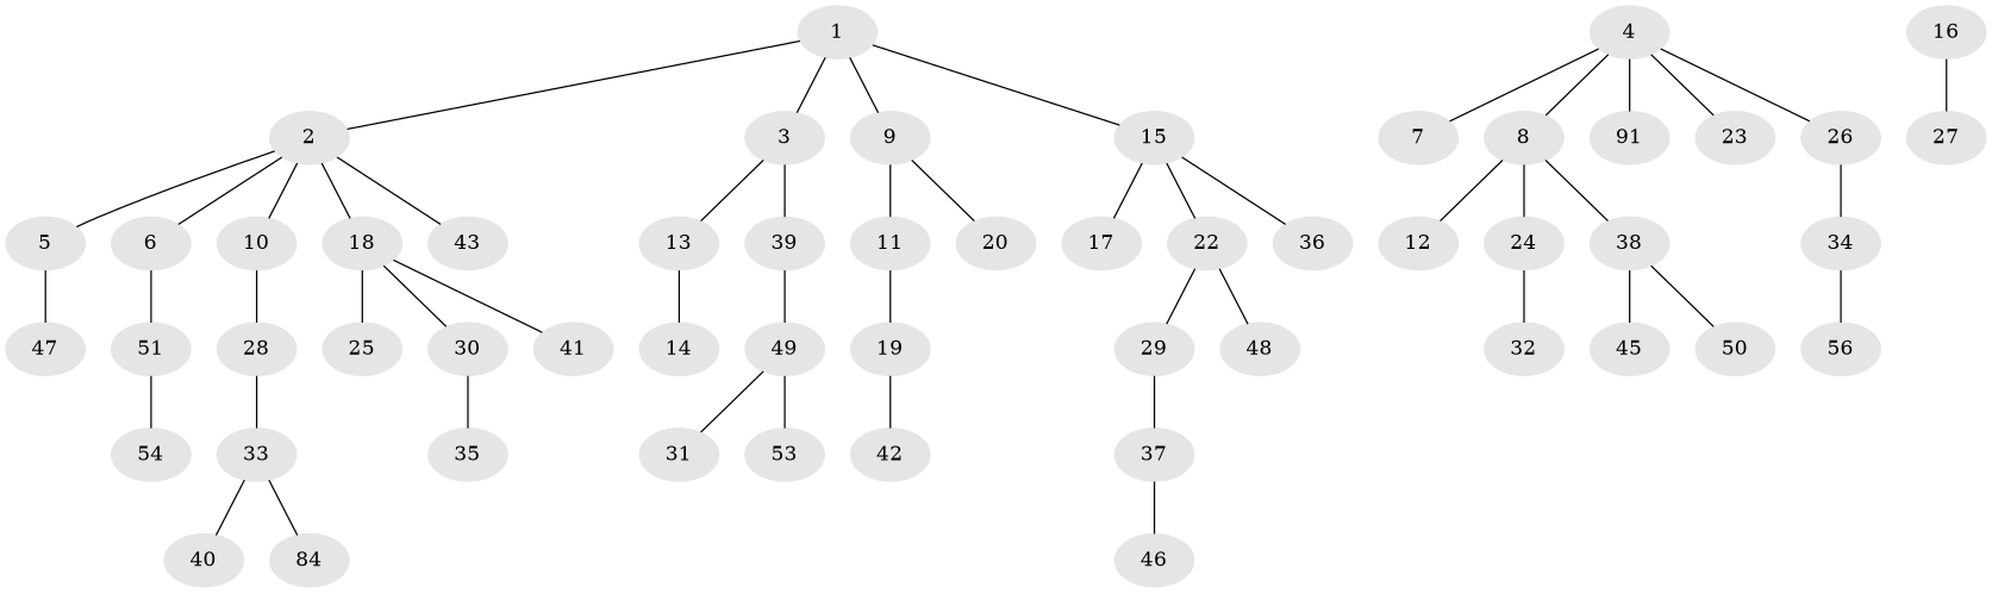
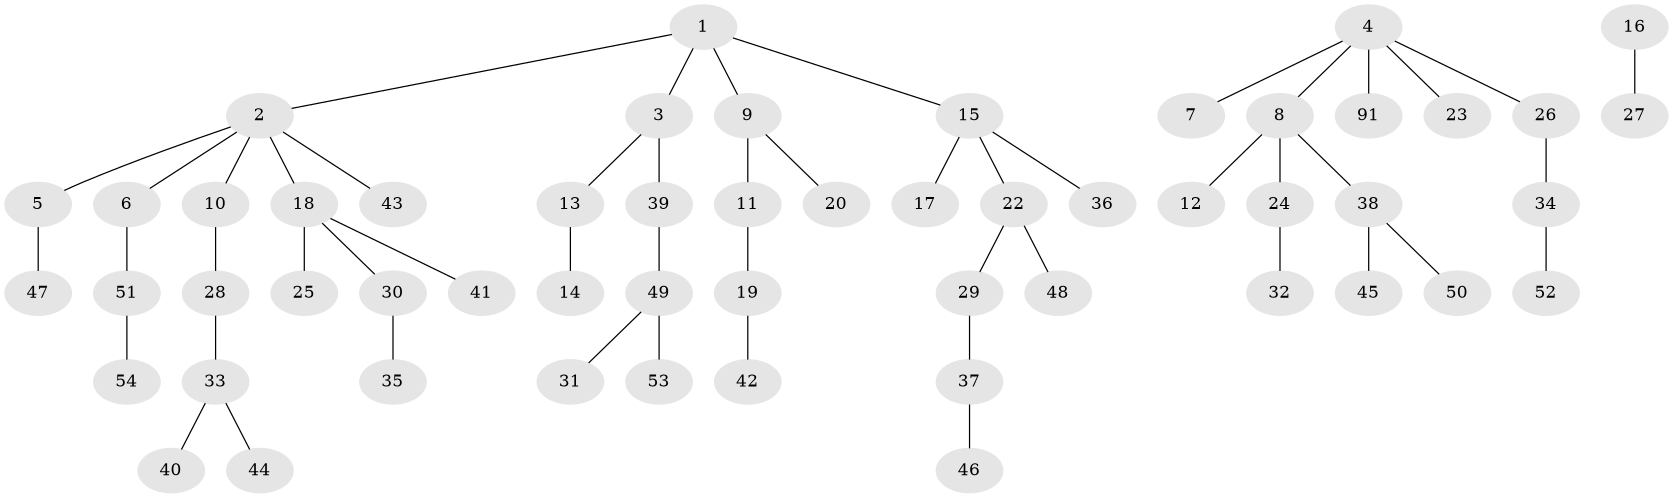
  graph {
    node [color=gray90 style=filled]
    1
    2
    3
    9
    15
    5
    6
    10
    18
    43
    13
    39
    11
    20
    17
    22
    36
    47
    51
    28
    25
    30
    41
    4
    7
    8
    n27 [label=91]
    23
    26
    14
    16
    27
    49
    12
    24
    38
    34
    54
    32
    45
    50
    19
    33
    42
    29
    48
    35
    37
-   52 [label=56]
+   52
    40
-   44 [label=84]
+   44
    46
    31
    53
    1 -- 2
    1 -- 3
    1 -- 9
    1 -- 15
    2 -- 5
    2 -- 6
    2 -- 10
    2 -- 18
    2 -- 43
    3 -- 13
    3 -- 39
    9 -- 11
    9 -- 20
    15 -- 17
    15 -- 22
    15 -- 36
    5 -- 47
    6 -- 51
    10 -- 28
    18 -- 25
    18 -- 30
    18 -- 41
    13 -- 14
    39 -- 49
    11 -- 19
    22 -- 29
    22 -- 48
    51 -- 54
    28 -- 33
    30 -- 35
    4 -- 7
    4 -- 8
    4 -- n27
    4 -- 23
    4 -- 26
    8 -- 12
    8 -- 24
    8 -- 38
    26 -- 34
    16 -- 27
    49 -- 31
    49 -- 53
    24 -- 32
    38 -- 45
    38 -- 50
    34 -- 52
    19 -- 42
    33 -- 40
    33 -- 44
    29 -- 37
    37 -- 46
  }
